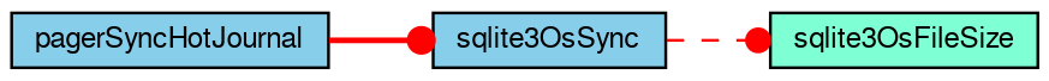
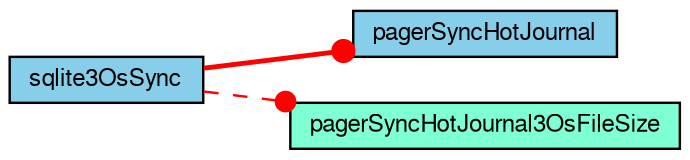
  digraph {
    rankdir=LR
    node [color=black fillcolor=skyblue fontname=FreeSans fontsize=10 shape=record style=filled]
    edge [arrowhead=dot color=red fontname=FreeSans fontsize=10 labelfontname=FreeSans labelfontsize=10]
    n1 [fontcolor=black height=0.2 label=pagerSyncHotJournal width=0.4]
    n2 [height=0.2 label=sqlite3OsSync width=0.4]
-   n3 [fillcolor=aquamarine height=0.2 label=sqlite3OsFileSize width=0.4]
-   n1 -> n2 [style=bold]
+   n3 [fillcolor=aquamarine height=0.2 label=pagerSyncHotJournal3OsFileSize width=0.4]
+   n2 -> n1 [style=bold]
    n2 -> n3 [style=dashed]
  }
